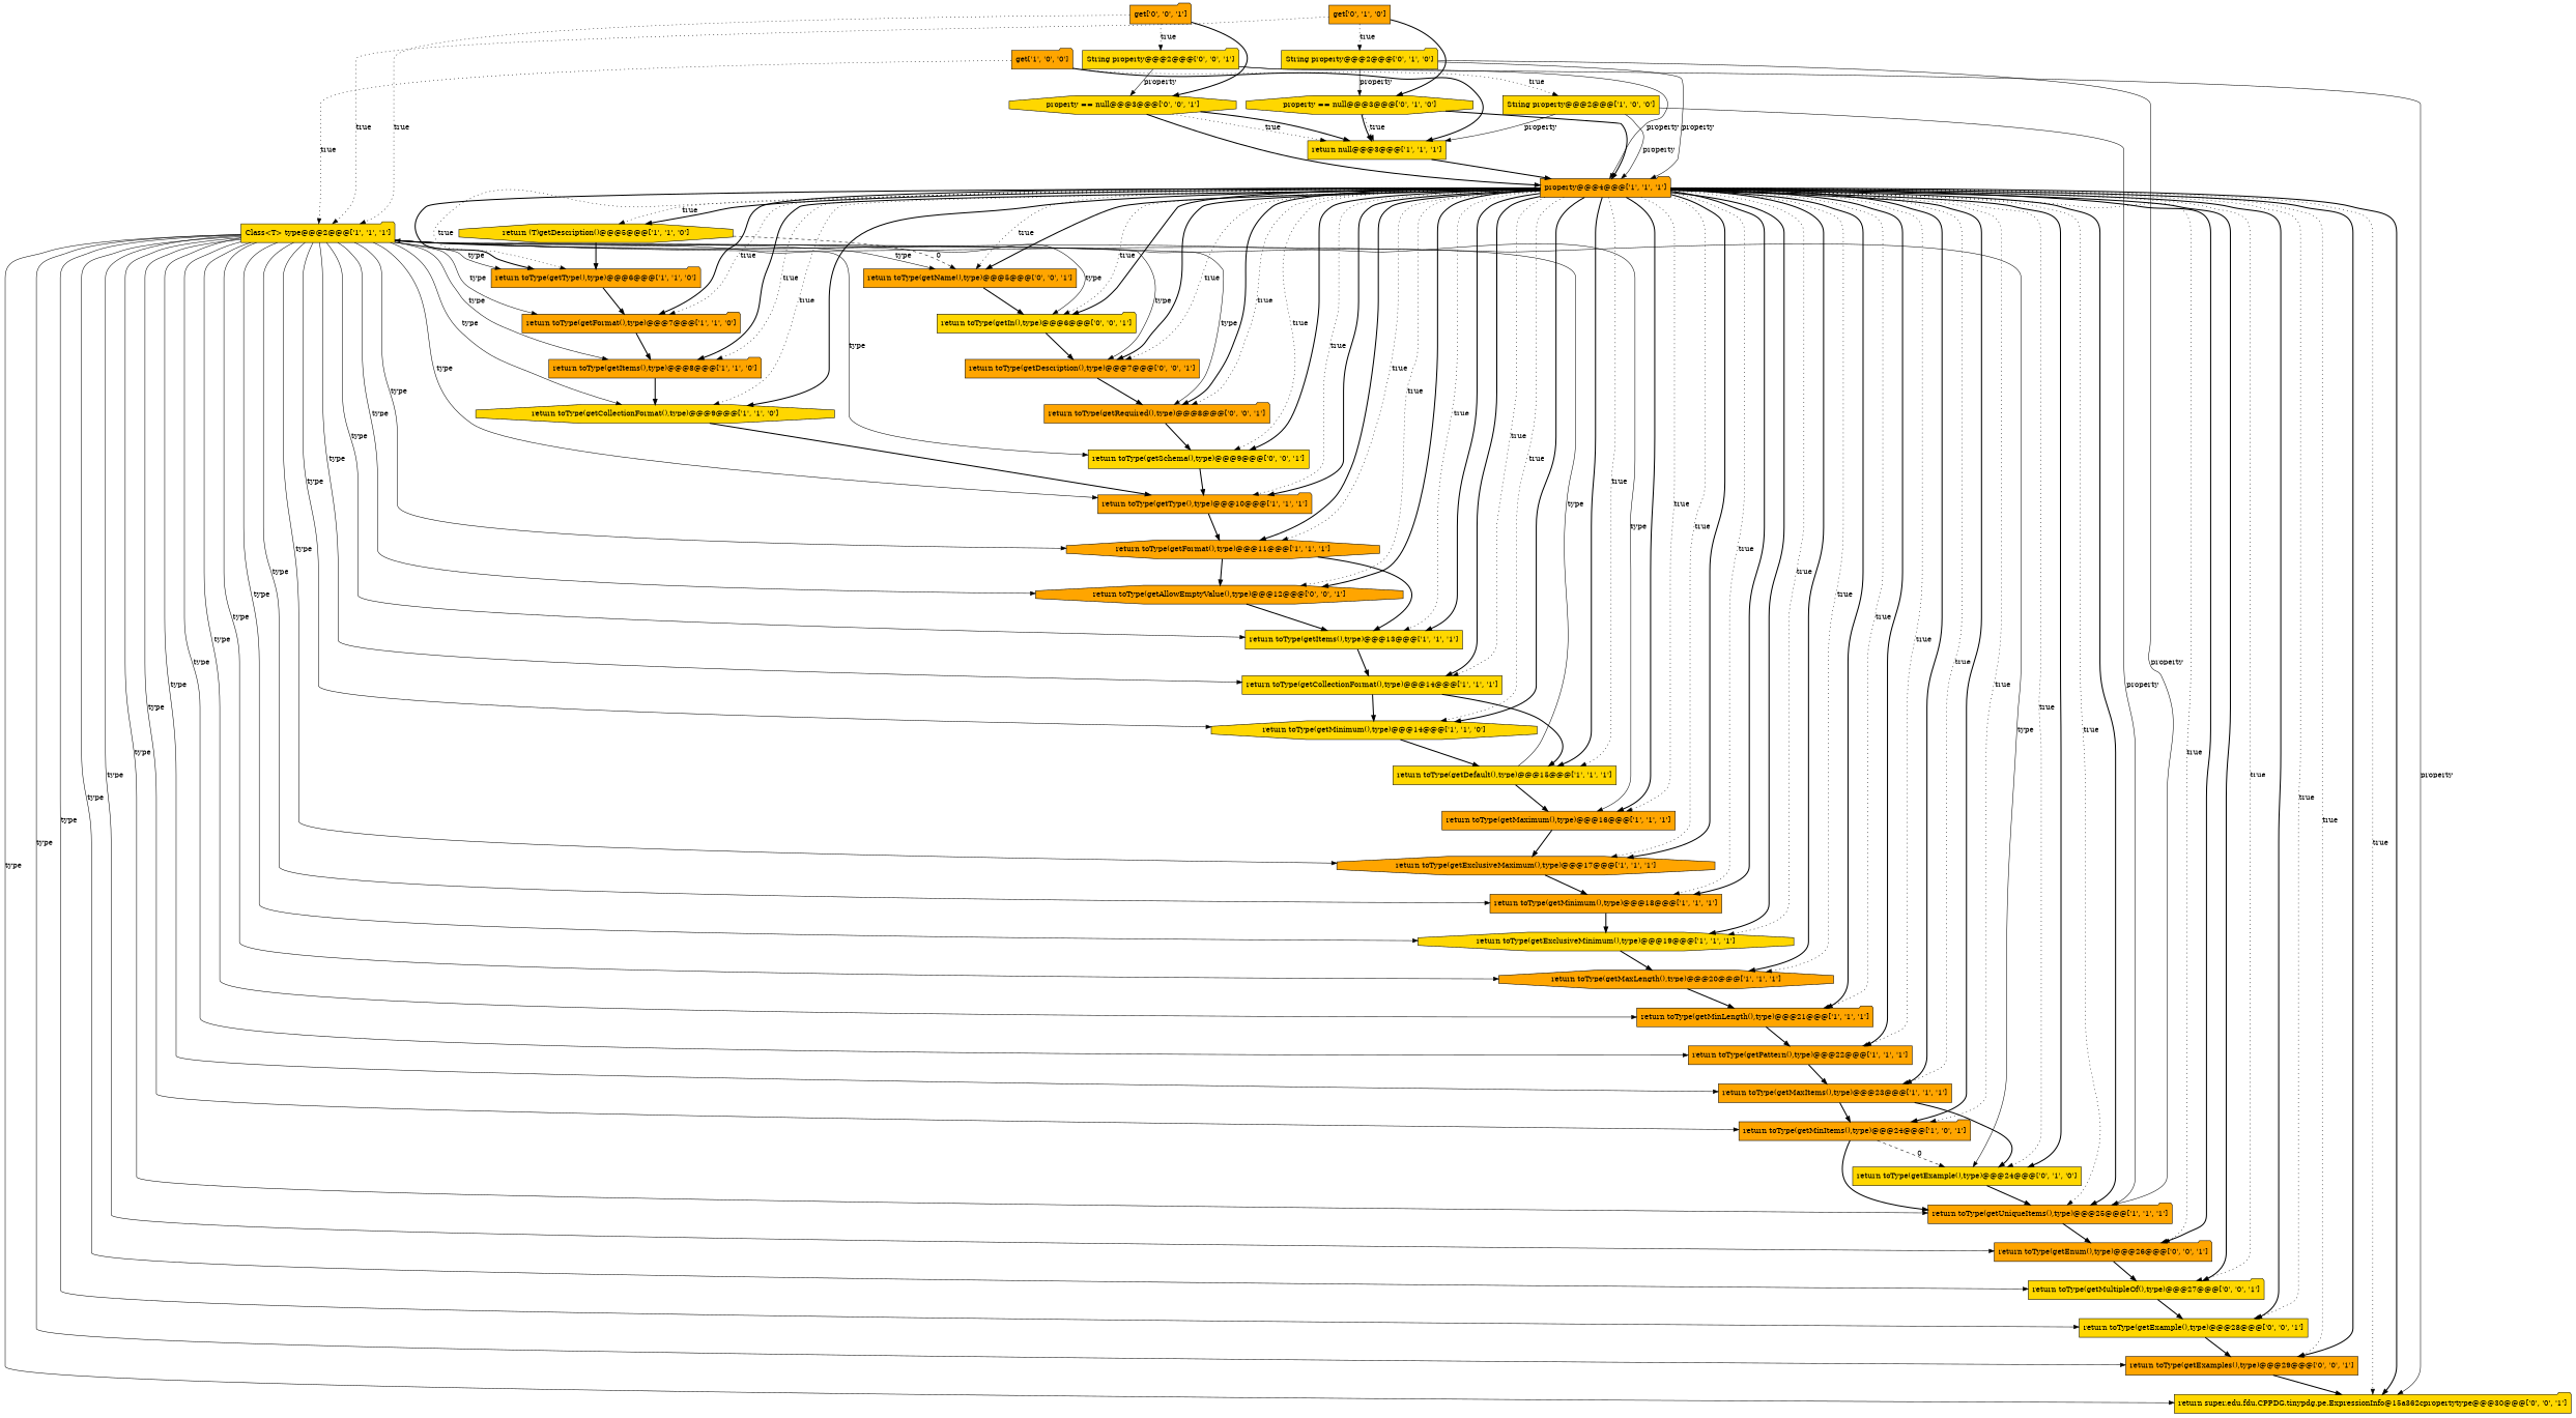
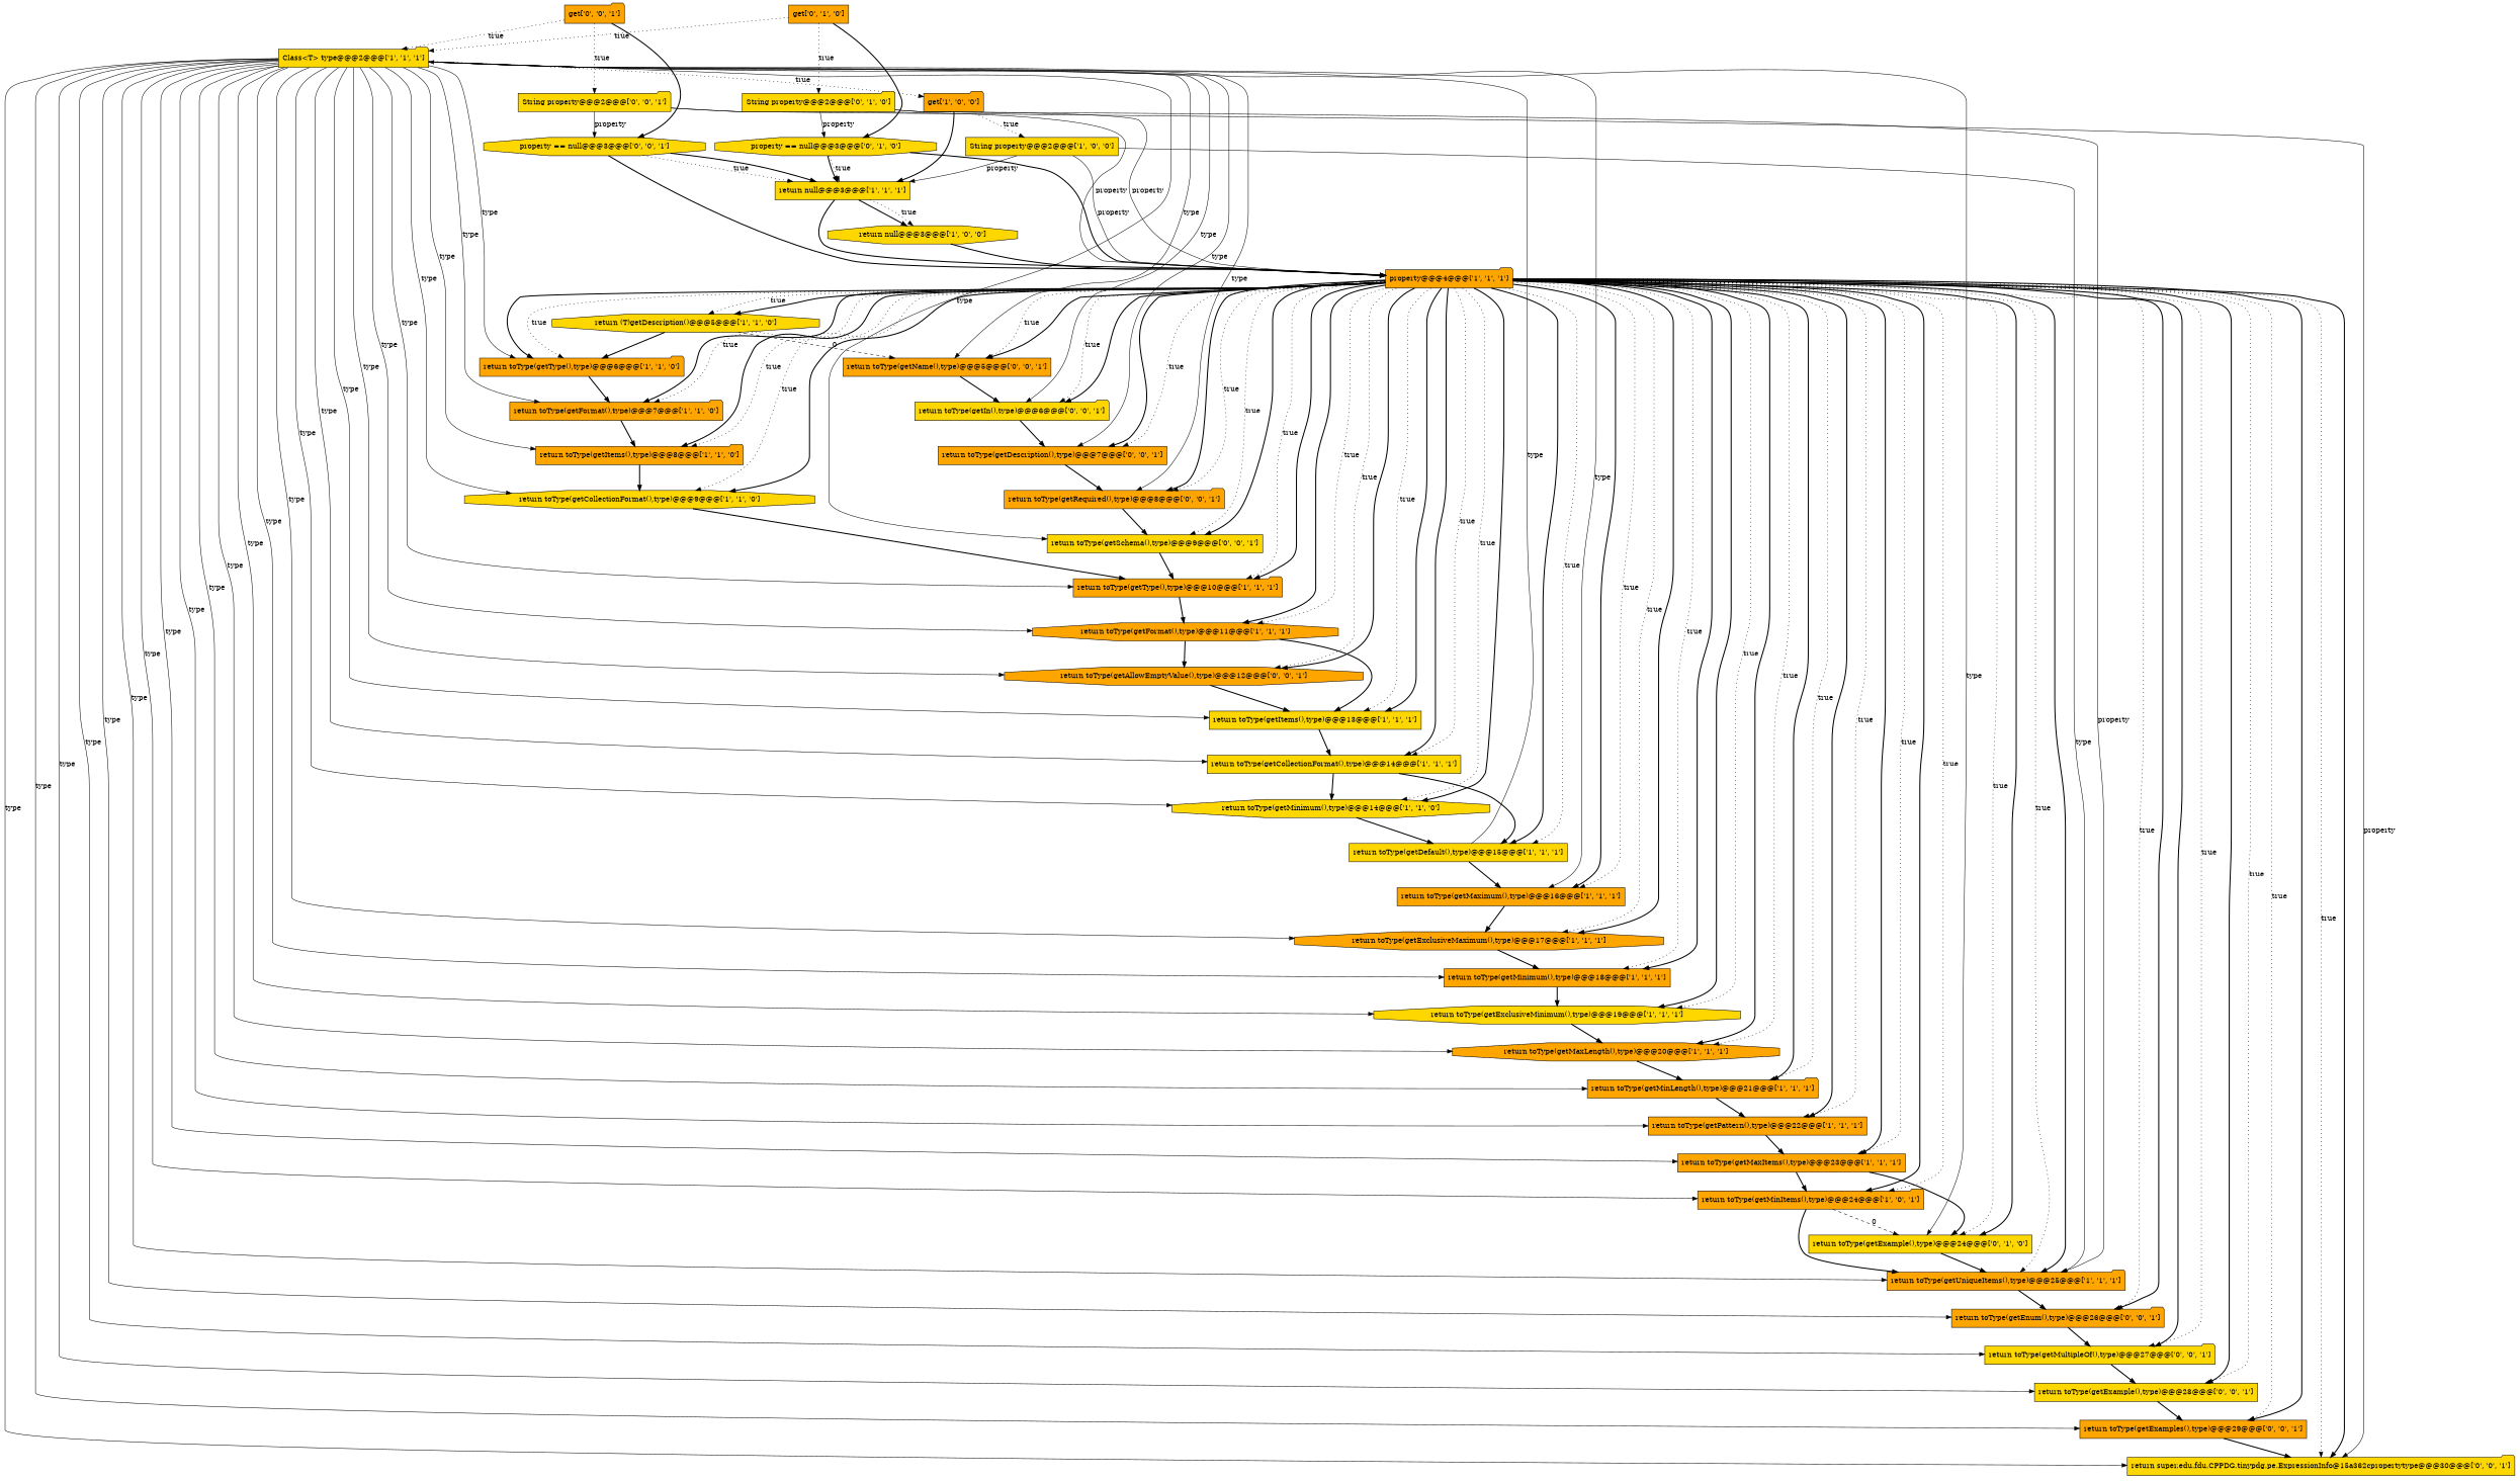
  digraph {
    node [fillcolor=orange shape=folder style=filled]
    edge [style=bold]
    n1 [fillcolor=gold label="return super.edu.fdu.CPPDG.tinypdg.pe.ExpressionInfo@15a362cpropertytype@@@30@@@['0', '0', '1']"]
    n2 [label="return toType(getName(),type)@@@5@@@['0', '0', '1']" shape=box]
    n3 [fillcolor=gold label="return toType(getIn(),type)@@@6@@@['0', '0', '1']"]
    n4 [label="return toType(getDescription(),type)@@@7@@@['0', '0', '1']" shape=box]
    n5 [fillcolor=gold label="return toType(getMinimum(),type)@@@14@@@['1', '1', '0']" shape=octagon]
    n6 [fillcolor=gold label="return toType(getDefault(),type)@@@15@@@['1', '1', '1']" shape=box]
    n7 [fillcolor=gold label="Class<T> type@@@2@@@['1', '1', '1']"]
    n8 [label="return toType(getMaximum(),type)@@@16@@@['1', '1', '1']" shape=box]
    n9 [label="return toType(getAllowEmptyValue(),type)@@@12@@@['0', '0', '1']" shape=octagon]
    n10 [fillcolor=gold label="return toType(getItems(),type)@@@13@@@['1', '1', '1']" shape=box]
    n11 [fillcolor=gold label="return toType(getCollectionFormat(),type)@@@14@@@['1', '1', '1']" shape=box]
    n12 [label="return toType(getMaxLength(),type)@@@20@@@['1', '1', '1']" shape=octagon]
    n13 [fillcolor=gold label="return toType(getCollectionFormat(),type)@@@9@@@['1', '1', '0']" shape=octagon]
    n14 [label="return toType(getMaxItems(),type)@@@23@@@['1', '1', '1']" shape=box]
    n15 [fillcolor=gold label="return toType(getSchema(),type)@@@9@@@['0', '0', '1']" shape=box]
    n16 [label="return toType(getMinLength(),type)@@@21@@@['1', '1', '1']"]
    n17 [fillcolor=gold label="return toType(getExclusiveMinimum(),type)@@@19@@@['1', '1', '1']" shape=octagon]
    n18 [label="return toType(getMinItems(),type)@@@24@@@['1', '0', '1']"]
    n19 [fillcolor=gold label="return toType(getExample(),type)@@@24@@@['0', '1', '0']" shape=box]
    n20 [label="return toType(getType(),type)@@@10@@@['1', '1', '1']"]
    n21 [label="return toType(getExclusiveMaximum(),type)@@@17@@@['1', '1', '1']" shape=octagon]
    n22 [label="return toType(getItems(),type)@@@8@@@['1', '1', '0']"]
    n23 [label="return toType(getMinimum(),type)@@@18@@@['1', '1', '1']" shape=box]
    n24 [label="return toType(getFormat(),type)@@@7@@@['1', '1', '0']"]
    n25 [label="return toType(getPattern(),type)@@@22@@@['1', '1', '1']" shape=box]
    n26 [fillcolor=gold label="return toType(getExample(),type)@@@28@@@['0', '0', '1']" shape=box]
    n27 [label="return toType(getType(),type)@@@6@@@['1', '1', '0']"]
    n28 [label="return toType(getRequired(),type)@@@8@@@['0', '0', '1']"]
    n29 [fillcolor=gold label="return toType(getMultipleOf(),type)@@@27@@@['0', '0', '1']"]
    n30 [label="return toType(getUniqueItems(),type)@@@25@@@['1', '1', '1']"]
    n31 [label="return toType(getFormat(),type)@@@11@@@['1', '1', '1']" shape=octagon]
    n32 [label="return toType(getExamples(),type)@@@29@@@['0', '0', '1']" shape=box]
    n33 [label="return toType(getEnum(),type)@@@26@@@['0', '0', '1']"]
    n34 [label="property@@@4@@@['1', '1', '1']"]
    n35 [fillcolor=gold label="return (T)getDescription()@@@5@@@['1', '1', '0']" shape=octagon]
    n36 [fillcolor=gold label="property == null@@@3@@@['0', '0', '1']" shape=octagon]
    n37 [fillcolor=gold label="return null@@@3@@@['1', '1', '1']" shape=box]
+   n38 [fillcolor=gold label="return null@@@3@@@['1', '0', '0']" shape=octagon]
    n39 [fillcolor=gold label="String property@@@2@@@['0', '0', '1']"]
    n40 [fillcolor=gold label="property == null@@@3@@@['0', '1', '0']" shape=octagon]
    n41 [label="get['1', '0', '0']"]
    n42 [fillcolor=gold label="String property@@@2@@@['1', '0', '0']" shape=box]
    n43 [fillcolor=gold label="String property@@@2@@@['0', '1', '0']"]
    n44 [label="get['0', '1', '0']" shape=box]
    n45 [label="get['0', '0', '1']"]
    n2 -> n3
    n3 -> n4
    n4 -> n28
    n5 -> n6
    n6 -> n7 [label=type style=solid]
    n6 -> n8
    n7 -> n1 [label=type style=solid]
    n7 -> n2 [label=type style=solid]
    n7 -> n3 [label=type style=solid]
    n7 -> n4 [label=type style=solid]
    n7 -> n5 [label=type style=solid]
    n7 -> n8 [label=type style=solid]
    n7 -> n9 [label=type style=solid]
    n7 -> n10 [label=type style=solid]
    n7 -> n11 [label=type style=solid]
    n7 -> n12 [label=type style=solid]
    n7 -> n13 [label=type style=solid]
    n7 -> n14 [label=type style=solid]
    n7 -> n15 [label=type style=solid]
    n7 -> n16 [label=type style=solid]
    n7 -> n17 [label=type style=solid]
    n7 -> n18 [label=type style=solid]
    n7 -> n19 [label=type style=solid]
    n7 -> n20 [label=type style=solid]
    n7 -> n21 [label=type style=solid]
    n7 -> n22 [label=type style=solid]
    n7 -> n23 [label=type style=solid]
    n7 -> n24 [label=type style=solid]
    n7 -> n25 [label=type style=solid]
    n7 -> n26 [label=type style=solid]
    n7 -> n27 [label=type style=solid]
    n7 -> n28 [label=type style=solid]
    n7 -> n29 [label=type style=solid]
    n7 -> n30 [label=type style=solid]
    n7 -> n31 [label=type style=solid]
    n7 -> n32 [label=type style=solid]
    n7 -> n33 [label=type style=solid]
    n8 -> n21
    n9 -> n10
    n10 -> n11
    n11 -> n5
    n11 -> n6
    n12 -> n16
    n13 -> n20
    n14 -> n18
    n14 -> n19
    n15 -> n20
    n16 -> n25
    n17 -> n12
    n18 -> n19 [label=0 style=dashed]
    n18 -> n30
    n19 -> n30
    n20 -> n31
    n21 -> n23
    n22 -> n13
    n23 -> n17
    n24 -> n22
    n25 -> n14
    n26 -> n32
    n27 -> n24
    n28 -> n15
    n29 -> n26
    n30 -> n33
    n31 -> n9
    n31 -> n10
    n32 -> n1
    n33 -> n29
    n34 -> n1 [label=true style=dotted]
    n34 -> n1
    n34 -> n2 [label=true style=dotted]
    n34 -> n2
    n34 -> n3 [label=true style=dotted]
    n34 -> n3
    n34 -> n4
    n34 -> n4 [label=true style=dotted]
    n34 -> n5 [label=true style=dotted]
    n34 -> n5
    n34 -> n6
    n34 -> n6 [label=true style=dotted]
    n34 -> n8
    n34 -> n8 [label=true style=dotted]
    n34 -> n9 [label=true style=dotted]
    n34 -> n9
    n34 -> n10 [label=true style=dotted]
    n34 -> n10
    n34 -> n11
    n34 -> n11 [label=true style=dotted]
    n34 -> n12
    n34 -> n12 [label=true style=dotted]
    n34 -> n13 [label=true style=dotted]
    n34 -> n13
    n34 -> n14
    n34 -> n14 [label=true style=dotted]
    n34 -> n15 [label=true style=dotted]
    n34 -> n15
    n34 -> n16
    n34 -> n16 [label=true style=dotted]
    n34 -> n17
    n34 -> n17 [label=true style=dotted]
    n34 -> n18
    n34 -> n18 [label=true style=dotted]
    n34 -> n19 [label=true style=dotted]
    n34 -> n19
    n34 -> n20 [label=true style=dotted]
    n34 -> n20
    n34 -> n21 [label=true style=dotted]
    n34 -> n21
    n34 -> n22
    n34 -> n22 [label=true style=dotted]
    n34 -> n23 [label=true style=dotted]
    n34 -> n23
    n34 -> n24
    n34 -> n24 [label=true style=dotted]
    n34 -> n25
    n34 -> n25 [label=true style=dotted]
    n34 -> n26
    n34 -> n26 [label=true style=dotted]
    n34 -> n27
    n34 -> n27 [label=true style=dotted]
    n34 -> n28
    n34 -> n28 [label=true style=dotted]
    n34 -> n29
    n34 -> n29 [label=true style=dotted]
    n34 -> n30 [label=true style=dotted]
    n34 -> n30
    n34 -> n31
    n34 -> n31 [label=true style=dotted]
    n34 -> n32 [label=true style=dotted]
    n34 -> n32
    n34 -> n33 [label=true style=dotted]
    n34 -> n33
    n34 -> n35 [label=true style=dotted]
    n34 -> n35
    n35 -> n2 [label=0 style=dashed]
    n35 -> n27
    n36 -> n34
    n36 -> n37 [label=true style=dotted]
    n36 -> n37
    n37 -> n34
+   n37 -> n38
+   n37 -> n38 [label=true style=dotted]
+   n38 -> n34
    n39 -> n1 [label=property style=solid]
    n39 -> n34 [label=property style=solid]
    n39 -> n36 [label=property style=solid]
    n40 -> n34
    n40 -> n37
    n40 -> n37 [label=true style=dotted]
-   n41 -> n7 [label=true style=dotted]
+   n7 -> n41 [label=true style=dotted]
    n41 -> n37
    n41 -> n42 [label=true style=dotted]
-   n42 -> n30 [label=property style=solid]
+   n42 -> n30 [label=type style=solid]
    n42 -> n34 [label=property style=solid]
    n42 -> n37 [label=property style=solid]
    n43 -> n30 [label=property style=solid]
    n43 -> n34 [label=property style=solid]
    n43 -> n40 [label=property style=solid]
    n44 -> n7 [label=true style=dotted]
    n44 -> n40
    n44 -> n43 [label=true style=dotted]
    n45 -> n7 [label=true style=dotted]
    n45 -> n36
    n45 -> n39 [label=true style=dotted]
  }
